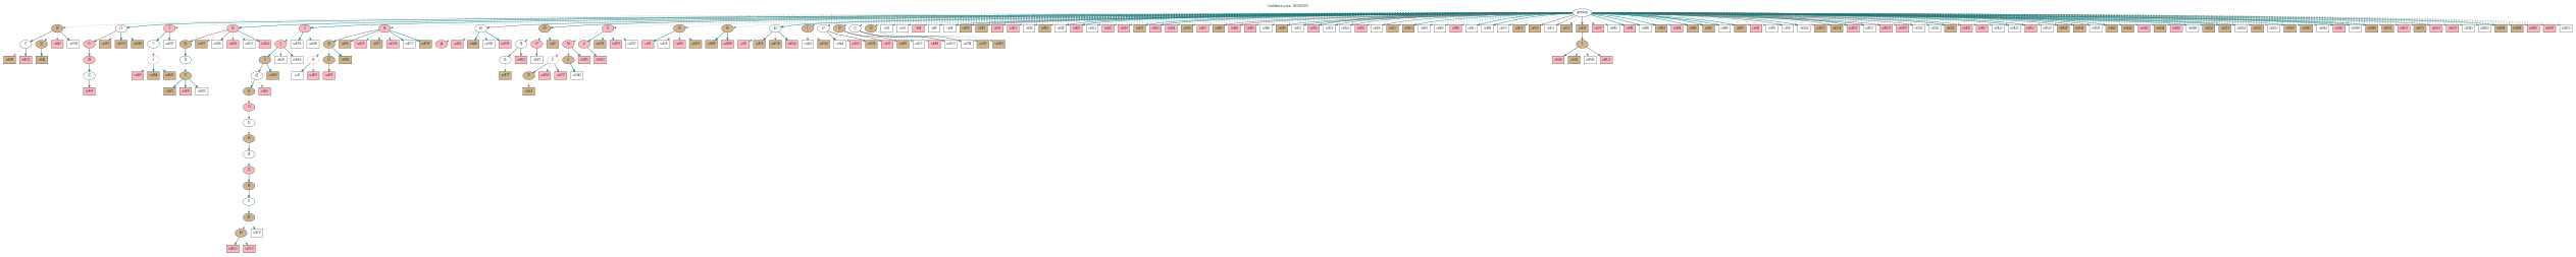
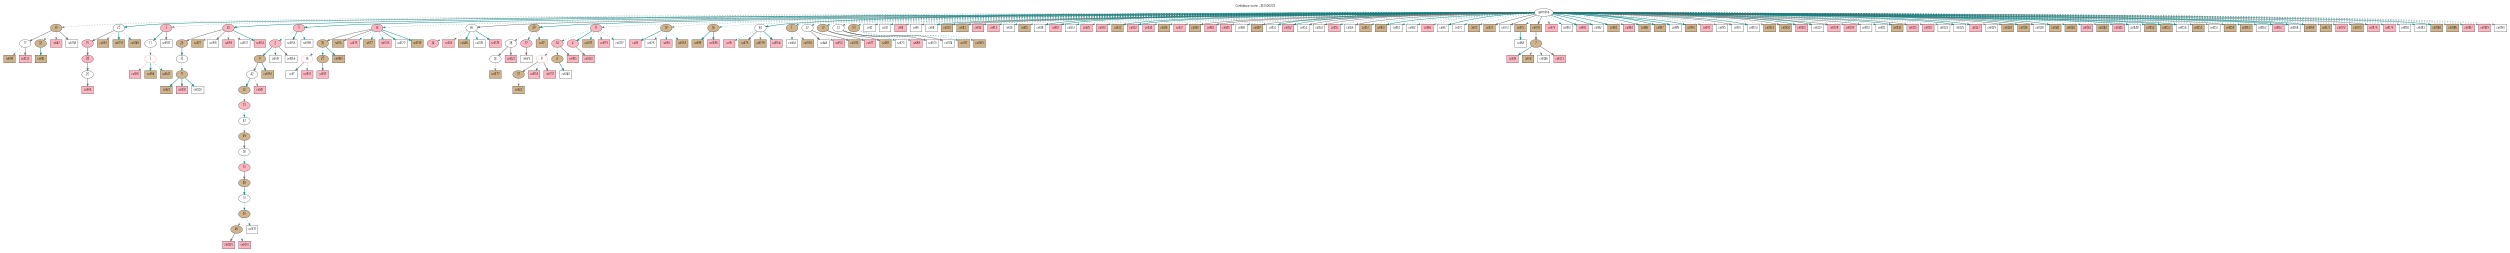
  digraph {
    fontname="Comic Neue"
    label="Confidence score: -353.506203"
    labelloc=t
    node [fillcolor=tan fontname="Comic Neue" style=filled shape=box]
    edge [color=teal fontname="Comic Neue" style=dashed]
    n1 [label=39 shape=""]
    n2 [fillcolor=white label=17 shape=""]
    n3 [label=32 shape=""]
    cell42 [fillcolor=lightpink]
    cell158 [fillcolor=white]
    cell98
    cell135 [fillcolor=lightpink]
    cell41
    n9 [fillcolor=lightpink label=28 shape=""]
    n10 [fillcolor=white label=20 shape=""]
    cell96 [fillcolor=lightpink]
    n12 [fillcolor=lightpink label=15 shape=""]
    n13 [fillcolor=white label=25 shape=""]
    cell63
    cell133
    cell149
    n17 [fillcolor=white label=11 shape=""]
    n18 [color=indianred1 fillcolor=white label=3 shape=""]
    cell59 [fillcolor=lightpink]
    cell94
    cell147
    n22 [fillcolor=lightpink label=3 shape=""]
    cell182 [fillcolor=white]
    n24 [fillcolor=white label=33 shape=""]
    n25 [label=21 shape=""]
    cell21
    cell28 [fillcolor=lightpink]
    cell150 [fillcolor=white]
    n29 [label=26 shape=""]
    n30 [fillcolor=lightpink label=41 shape=""]
    cell27
    cell58 [fillcolor=white]
    cell69 [fillcolor=lightpink]
    cell101 [fillcolor=white]
    cell114 [fillcolor=lightpink]
    n36 [label=40 shape=""]
    n37 [label=45 shape=""]
    cell131 [fillcolor=white]
    cell120 [fillcolor=lightpink]
    cell170 [fillcolor=lightpink]
    n41 [fillcolor=white label=31 shape=""]
    n42 [label=48 shape=""]
    n43 [fillcolor=lightpink label=30 shape=""]
    n44 [fillcolor=white label=18 shape=""]
    n45 [label=49 shape=""]
    n46 [fillcolor=white label=43 shape=""]
    n47 [fillcolor=lightpink label=23 shape=""]
    n48 [label=12 shape=""]
    n49 [fillcolor=white label=42 shape=""]
    cell47 [fillcolor=lightpink]
    n51 [label=9 shape=""]
    cell126
    n53 [fillcolor=lightpink label=2 shape=""]
    cell39 [fillcolor=white]
    cell166 [fillcolor=white]
    n56 [fillcolor=lightpink label=5 shape=""]
    cell156 [fillcolor=white]
    cell185 [fillcolor=white]
    n59 [label=35 shape=""]
    n60 [color=indianred1 fillcolor=white label=36 shape=""]
    n61 [label=27 shape=""]
    cell180
    cell7 [fillcolor=white]
    cell151 [fillcolor=lightpink]
    cell92 [fillcolor=lightpink]
    n66 [fillcolor=lightpink label=36 shape=""]
    cell16
    cell35 [fillcolor=lightpink]
    cell77
    cell106 [fillcolor=lightpink]
    cell122 [fillcolor=white]
    cell139
    n73 [fillcolor=white label=46 shape=""]
    n74 [fillcolor=lightpink label=34 shape=""]
    cell24 [fillcolor=lightpink]
    cell48
    cell161 [fillcolor=white]
    cell178 [fillcolor=lightpink]
    n79 [fillcolor=white label=38 shape=""]
    n80 [fillcolor=white label=14 shape=""]
    cell121 [fillcolor=lightpink]
    cell177
    n83 [label=29 shape=""]
    n84 [fillcolor=lightpink label=22 shape=""]
    cell2
    cell29 [fillcolor=white]
    n87 [color=indianred1 fillcolor=white label=8 shape=""]
    n88 [label=37 shape=""]
    cell118 [fillcolor=lightpink]
    cell137 [fillcolor=lightpink]
    cell22
    n92 [fillcolor=lightpink label=24 shape=""]
    n93 [label=6 shape=""]
    cell85 [fillcolor=lightpink]
    cell140 [fillcolor=white]
    n96 [fillcolor=lightpink label=8 shape=""]
    n97 [fillcolor=lightpink label=4 shape=""]
    cell113
    cell119 [fillcolor=lightpink]
    cell132 [fillcolor=white]
    cell130 [fillcolor=lightpink]
    n102 [fillcolor=white label=germline shape=""]
    n103 [label=19 shape=""]
    n104 [label=16 shape=""]
    n105 [fillcolor=white label=44 shape=""]
    n106 [label=1 shape=""]
    n107 [fillcolor=white label=47 shape=""]
    n108 [label=10 shape=""]
    n109 [fillcolor=white label=13 shape=""]
    n110 [label=50 shape=""]
    cell1 [fillcolor=white]
    cell3 [fillcolor=white]
    cell4 [fillcolor=lightpink]
    cell6 [fillcolor=white]
    cell8 [fillcolor=white]
    cell10
    cell11
    cell12 [fillcolor=lightpink]
    cell13 [fillcolor=lightpink]
    cell14 [fillcolor=white]
    cell15
    cell18 [fillcolor=white]
    cell19 [fillcolor=lightpink]
    cell23 [fillcolor=white]
    cell25 [fillcolor=lightpink]
    cell30 [fillcolor=lightpink]
    cell31
    cell33 [fillcolor=lightpink]
    cell34 [fillcolor=lightpink]
    cell36
    cell37 [fillcolor=lightpink]
    cell40
    cell43 [fillcolor=lightpink]
    cell45 [fillcolor=lightpink]
    cell46 [fillcolor=white]
    cell49
    cell51 [fillcolor=white]
    cell52 [fillcolor=lightpink]
    cell53 [fillcolor=white]
    cell54 [fillcolor=white]
    cell55 [fillcolor=lightpink]
    cell56 [fillcolor=white]
    cell57
    cell60
    cell61 [fillcolor=white]
    cell62 [fillcolor=white]
    cell66 [fillcolor=lightpink]
    cell67 [fillcolor=white]
    cell68 [fillcolor=white]
    cell70 [fillcolor=white]
    cell71
    cell72
    cell73 [fillcolor=white]
    cell75
    cell78
    cell79 [fillcolor=lightpink]
    cell80 [fillcolor=white]
    cell81 [fillcolor=lightpink]
    cell82 [fillcolor=white]
    cell83
    cell84 [fillcolor=lightpink]
    cell86
    cell87
    cell89 [fillcolor=white]
    cell90
    cell91 [fillcolor=lightpink]
    cell95 [fillcolor=white]
    cell97 [fillcolor=white]
    cell102 [fillcolor=white]
    cell103
    cell104
    cell105 [fillcolor=lightpink]
    cell107 [fillcolor=white]
    cell108 [fillcolor=lightpink]
    cell109 [fillcolor=lightpink]
    cell110 [fillcolor=white]
    cell111 [fillcolor=white]
    cell112
    cell115 [fillcolor=lightpink]
    cell117 [fillcolor=lightpink]
    cell123 [fillcolor=white]
    cell125 [fillcolor=white]
    cell127 [fillcolor=lightpink]
    cell129 [fillcolor=white]
    cell134
    cell136
    cell138 [fillcolor=white]
    cell141
    cell142
    cell143 [fillcolor=lightpink]
    cell144
    cell145 [fillcolor=lightpink]
    cell148 [fillcolor=white]
    cell152
    cell153
    cell154 [fillcolor=white]
    cell155
    cell157 [fillcolor=white]
    cell159
    cell160
    cell162 [fillcolor=white]
    cell167 [fillcolor=lightpink]
    cell168 [fillcolor=white]
    cell169
    cell171
    cell172 [fillcolor=lightpink]
    cell175
    cell176 [fillcolor=lightpink]
    cell179 [fillcolor=lightpink]
    cell181 [fillcolor=white]
    cell183 [fillcolor=white]
    cell184
    cell186
    cell187 [fillcolor=lightpink]
    cell189 [fillcolor=lightpink]
    cell190 [fillcolor=white]
    cell9 [fillcolor=lightpink]
    cell26 [fillcolor=white]
    cell65 [fillcolor=lightpink]
    cell163
    cell99
    cell188 [fillcolor=lightpink]
    n223 [label=7 shape=""]
    cell38 [fillcolor=lightpink]
    cell74
    cell146 [fillcolor=white]
    cell173 [fillcolor=lightpink]
    cell5 [fillcolor=lightpink]
    cell76
    cell128
    cell164 [fillcolor=lightpink]
    cell64 [fillcolor=white]
    cell124
    cell44 [fillcolor=white]
    cell50 [fillcolor=lightpink]
    cell116
    cell17 [fillcolor=lightpink]
    cell93
    cell20 [fillcolor=white]
    cell88 [fillcolor=lightpink]
    cell100 [fillcolor=white]
    cell174 [fillcolor=white]
    cell32
    cell165
    n1 -> n2 [color=gray40 style=bold]
    n1 -> n3 [color=gray40]
    n1 -> cell42 [color=gray40]
    n1 -> cell158 [color=gray40 style=bold]
    n2 -> cell98 [color=gray40]
    n2 -> cell135 [color=gray40 style=bold]
    n3 -> cell41 [style=bold]
    n9 -> n10 [style=bold]
    n10 -> cell96 [color=gray40 style=bold]
    n12 -> n9 [color=gray40 style=bold]
    n13 -> n12 [color=gray40 style=bold]
    n13 -> cell63 [color=gray40]
    n13 -> cell133 [style=bold]
    n13 -> cell149
    n17 -> n18 [color=gray40]
    n18 -> cell59 [color=gray40]
    n18 -> cell94 [style=bold]
    n18 -> cell147
    n22 -> n17 [style=bold]
    n22 -> cell182 [color=gray40 style=bold]
    n24 -> n25
    n25 -> cell21 [style=bold]
    n25 -> cell28 [style=bold]
    n25 -> cell150 [style=bold]
    n29 -> n24 [style=bold]
    n30 -> n29 [color=gray40 style=bold]
    n30 -> cell27 [color=gray40]
    n30 -> cell58 [color=gray40 style=bold]
    n30 -> cell69 [color=gray40]
    n30 -> cell101 [color=gray40]
    n30 -> cell114 [style=bold]
    n36 -> n37 [color=gray40]
    n36 -> cell131
    n37 -> cell120 [color=gray40 style=bold]
    n37 -> cell170
    n41 -> n36
    n42 -> n41 [style=bold]
    n43 -> n42 [color=gray40 style=bold]
    n44 -> n43
    n45 -> n44 [color=gray40 style=bold]
    n46 -> n45 [color=gray40]
    n47 -> n46
    n48 -> n47 [color=gray40]
    n49 -> n48 [style=bold]
    n49 -> cell47 [color=gray40]
    n51 -> n49 [color=gray40 style=bold]
    n51 -> cell126 [style=bold]
    n53 -> n51 [style=bold]
    n53 -> cell39
    n53 -> cell166 [color=gray40 style=bold]
    n56 -> n53
    n56 -> cell156 [style=bold]
    n56 -> cell185
    n59 -> n60
    n59 -> n61
    n59 -> cell180 [style=bold]
    n60 -> cell7 [color=gray40 style=bold]
    n60 -> cell151 [color=gray40]
    n61 -> cell92 [color=gray40 style=bold]
    n66 -> n59 [color=gray40 style=bold]
    n66 -> cell16 [color=gray40 style=bold]
    n66 -> cell35
    n66 -> cell77
    n66 -> cell106
    n66 -> cell122 [style=bold]
    n66 -> cell139 [style=bold]
    n73 -> n74 [color=gray40]
    n73 -> cell24 [color=gray40]
    n73 -> cell48 [style=bold]
    n73 -> cell161
    n73 -> cell178 [style=bold]
    n79 -> n80 [color=gray40 style=bold]
    n79 -> cell121 [color=gray40 style=bold]
    n80 -> cell177 [color=gray40]
    n83 -> n79 [color=gray40]
    n83 -> n84
    n83 -> cell2
    n84 -> cell29 [color=gray40 style=bold]
    n87 -> n88 [color=gray40 style=bold]
    n87 -> cell118
    n87 -> cell137 [color=gray40 style=bold]
    n88 -> cell22 [color=gray40]
    n92 -> n87 [color=gray40]
    n92 -> n93 [color=gray40]
    n92 -> cell85 [color=gray40 style=bold]
    n93 -> cell140 [style=bold]
    n96 -> n92
    n96 -> n97 [style=bold]
    n96 -> cell113
    n96 -> cell119
    n96 -> cell132
    n97 -> cell130 [color=gray40 style=bold]
    n102 -> n1 [color=gray40]
    n102 -> n13 [style=bold]
    n102 -> n22 [color=gray40]
    n102 -> n30 [style=bold]
    n102 -> n56 [style=bold]
    n102 -> n66
    n102 -> n73 [color=gray40 style=bold]
    n102 -> n83 [style=bold]
    n102 -> n96
    n102 -> n103 [color=gray40]
    n102 -> n104
    n102 -> n105 [style=bold]
    n102 -> n106
    n102 -> n107 [color=gray40]
    n102 -> n108
    n102 -> n109 [color=gray40]
    n102 -> n110
    n102 -> cell1
    n102 -> cell3
    n102 -> cell4 [color=gray40]
    n102 -> cell6
    n102 -> cell8 [style=bold]
    n102 -> cell10 [color=gray40 style=bold]
    n102 -> cell11 [color=gray40 style=bold]
    n102 -> cell12
    n102 -> cell13
    n102 -> cell14
    n102 -> cell15 [color=gray40]
    n102 -> cell18 [style=bold]
    n102 -> cell19 [style=bold]
    n102 -> cell23
    n102 -> cell25 [color=gray40]
    n102 -> cell30
    n102 -> cell31 [style=bold]
    n102 -> cell33 [style=bold]
    n102 -> cell34 [color=gray40]
    n102 -> cell36
    n102 -> cell37 [color=gray40]
    n102 -> cell40 [color=gray40 style=bold]
    n102 -> cell43 [color=gray40 style=bold]
    n102 -> cell45 [color=gray40]
    n102 -> cell46
    n102 -> cell49 [color=gray40 style=bold]
    n102 -> cell51 [style=bold]
    n102 -> cell52 [style=bold]
    n102 -> cell53 [color=gray40 style=bold]
    n102 -> cell54 [color=gray40 style=bold]
    n102 -> cell55
    n102 -> cell56 [color=gray40 style=bold]
    n102 -> cell57
    n102 -> cell60 [style=bold]
    n102 -> cell61
    n102 -> cell62
    n102 -> cell66 [color=gray40]
    n102 -> cell67 [style=bold]
-   n102 -> cell68 [style=bold]
+   cell75 -> cell68 [style=bold]
    n102 -> cell70
    n102 -> cell71
    n102 -> cell72 [color=gray40 style=bold]
    n102 -> cell73 [color=gray40 style=bold]
    n102 -> cell75
    n102 -> cell78 [color=gray40 style=bold]
    n102 -> cell79 [color=gray40]
    n102 -> cell80
    n102 -> cell81 [style=bold]
    n102 -> cell82 [style=bold]
    n102 -> cell83 [style=bold]
    n102 -> cell84
    n102 -> cell86 [style=bold]
    n102 -> cell87 [style=bold]
    n102 -> cell89 [style=bold]
    n102 -> cell90 [style=bold]
    n102 -> cell91 [color=gray40]
    n102 -> cell95 [color=gray40]
    n102 -> cell97 [color=gray40 style=bold]
    n102 -> cell102 [style=bold]
    n102 -> cell103 [color=gray40]
    n102 -> cell104 [color=gray40 style=bold]
    n102 -> cell105 [style=bold]
    n102 -> cell107 [style=bold]
    n102 -> cell108 [color=gray40 style=bold]
    n102 -> cell109 [color=gray40]
    n102 -> cell110 [color=gray40 style=bold]
    n102 -> cell111
    n102 -> cell112 [style=bold]
    n102 -> cell115 [color=gray40 style=bold]
    n102 -> cell117 [color=gray40]
    n102 -> cell123 [color=gray40]
    n102 -> cell125 [style=bold]
    n102 -> cell127 [style=bold]
    n102 -> cell129 [color=gray40]
    n102 -> cell134 [color=gray40 style=bold]
    n102 -> cell136 [style=bold]
    n102 -> cell138 [color=gray40 style=bold]
    n102 -> cell141 [style=bold]
    n102 -> cell142
    n102 -> cell143
    n102 -> cell144 [color=gray40]
    n102 -> cell145
    n102 -> cell148 [style=bold]
    n102 -> cell152
    n102 -> cell153 [style=bold]
    n102 -> cell154 [style=bold]
    n102 -> cell155
    n102 -> cell157 [color=gray40]
    n102 -> cell159 [color=gray40 style=bold]
    n102 -> cell160
    n102 -> cell162
    n102 -> cell167 [style=bold]
    n102 -> cell168 [style=bold]
    n102 -> cell169 [style=bold]
    n102 -> cell171 [color=gray40]
    n102 -> cell172
    n102 -> cell175
    n102 -> cell176 [color=gray40 style=bold]
    n102 -> cell179
    n102 -> cell181 [color=gray40]
    n102 -> cell183
    n102 -> cell184 [style=bold]
    n102 -> cell186 [color=gray40]
    n102 -> cell187
    n102 -> cell189 [color=gray40]
    n102 -> cell190 [color=gray40]
    n103 -> cell9 [style=bold]
    n103 -> cell26 [color=gray40]
    n103 -> cell65
    n103 -> cell163
    n104 -> cell99 [style=bold]
    n104 -> cell188 [style=bold]
    n105 -> cell5
    n105 -> cell76 [color=gray40 style=bold]
    n105 -> cell128 [color=gray40]
    n105 -> cell164 [style=bold]
    n106 -> cell64
    n106 -> cell124 [color=gray40]
    n107 -> cell44 [color=gray40 style=bold]
    n107 -> cell50 [color=gray40]
    n107 -> cell116 [color=gray40 style=bold]
    n108 -> cell17 [color=gray40 style=bold]
    n108 -> cell93 [color=gray40 style=bold]
    n109 -> cell20
    n109 -> cell88 [color=gray40]
    n109 -> cell100 [color=gray40 style=bold]
    n109 -> cell174 [color=gray40 style=bold]
    n110 -> cell32
    n110 -> cell165
    cell78 -> n223 [color=gray40 style=bold]
    n223 -> cell38 [style=bold]
    n223 -> cell74 [color=gray40]
    n223 -> cell146
    n223 -> cell173 [color=gray40 style=bold]
  }
